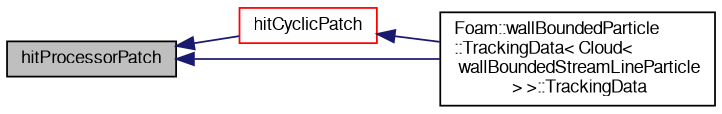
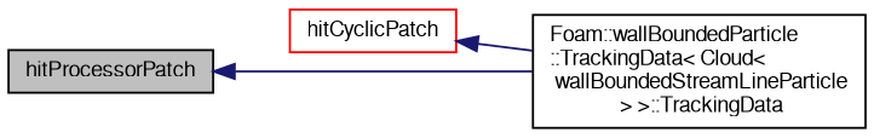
  digraph {
    rankdir=LR
    node [color=black fontname=FreeSans fontsize=10 shape=record]
    edge [color=midnightblue dir=back fontname=FreeSans fontsize=10 labelfontname=FreeSans labelfontsize=10 style=solid]
    n1 [fillcolor=grey75 fontcolor=black height=0.2 label=hitProcessorPatch style=filled width=0.4]
    n2 [color=red height=0.2 label=hitCyclicPatch width=0.4]
    n3 [height=0.2 label="Foam::wallBoundedParticle\l::TrackingData\< Cloud\<\l wallBoundedStreamLineParticle\l \> \>::TrackingData" width=0.4]
-   n1 -> n2
    n1 -> n3
    n2 -> n3
  }
